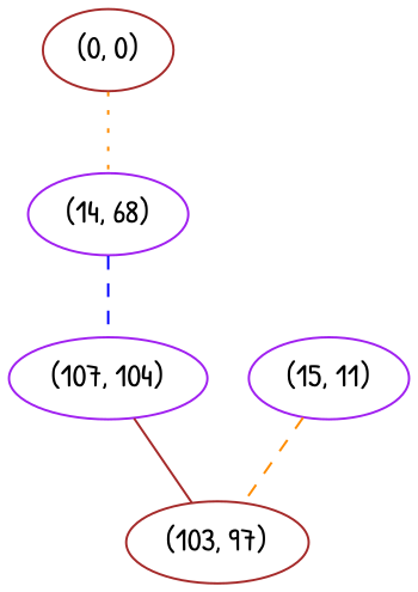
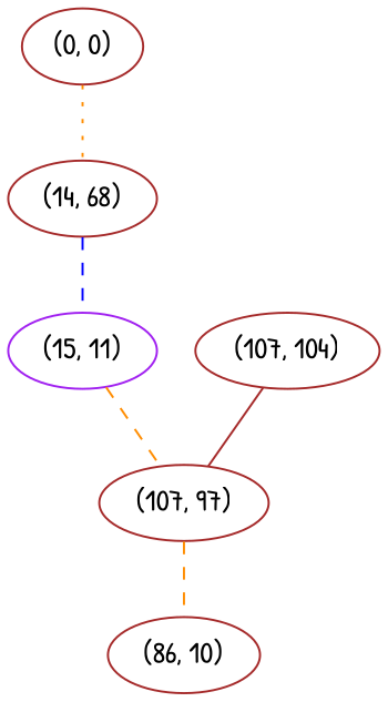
  graph {
    fontname="Patrick Hand"
    node [color=brown fontname="Patrick Hand"]
    edge [color=darkorange fontname="Patrick Hand" style=dashed weight=1]
    "(0, 0)"
-   "(14, 68)" [color=purple]
-   "(107, 97)" [label="(103, 97)"]
+   "(14, 68)"
+   "(107, 97)"
    "(15, 11)" [color=purple]
-   "(107, 104)" [color=purple]
+   "(107, 104)"
+   "(86, 10)"
    "(0, 0)" -- "(14, 68)" [style=dotted weight=4]
-   "(14, 68)" -- "(107, 104)" [color=blue]
+   "(14, 68)" -- "(15, 11)" [color=blue]
+   "(107, 97)" -- "(86, 10)"
    "(15, 11)" -- "(107, 97)"
    "(107, 104)" -- "(107, 97)" [color=brown style=solid]
  }
